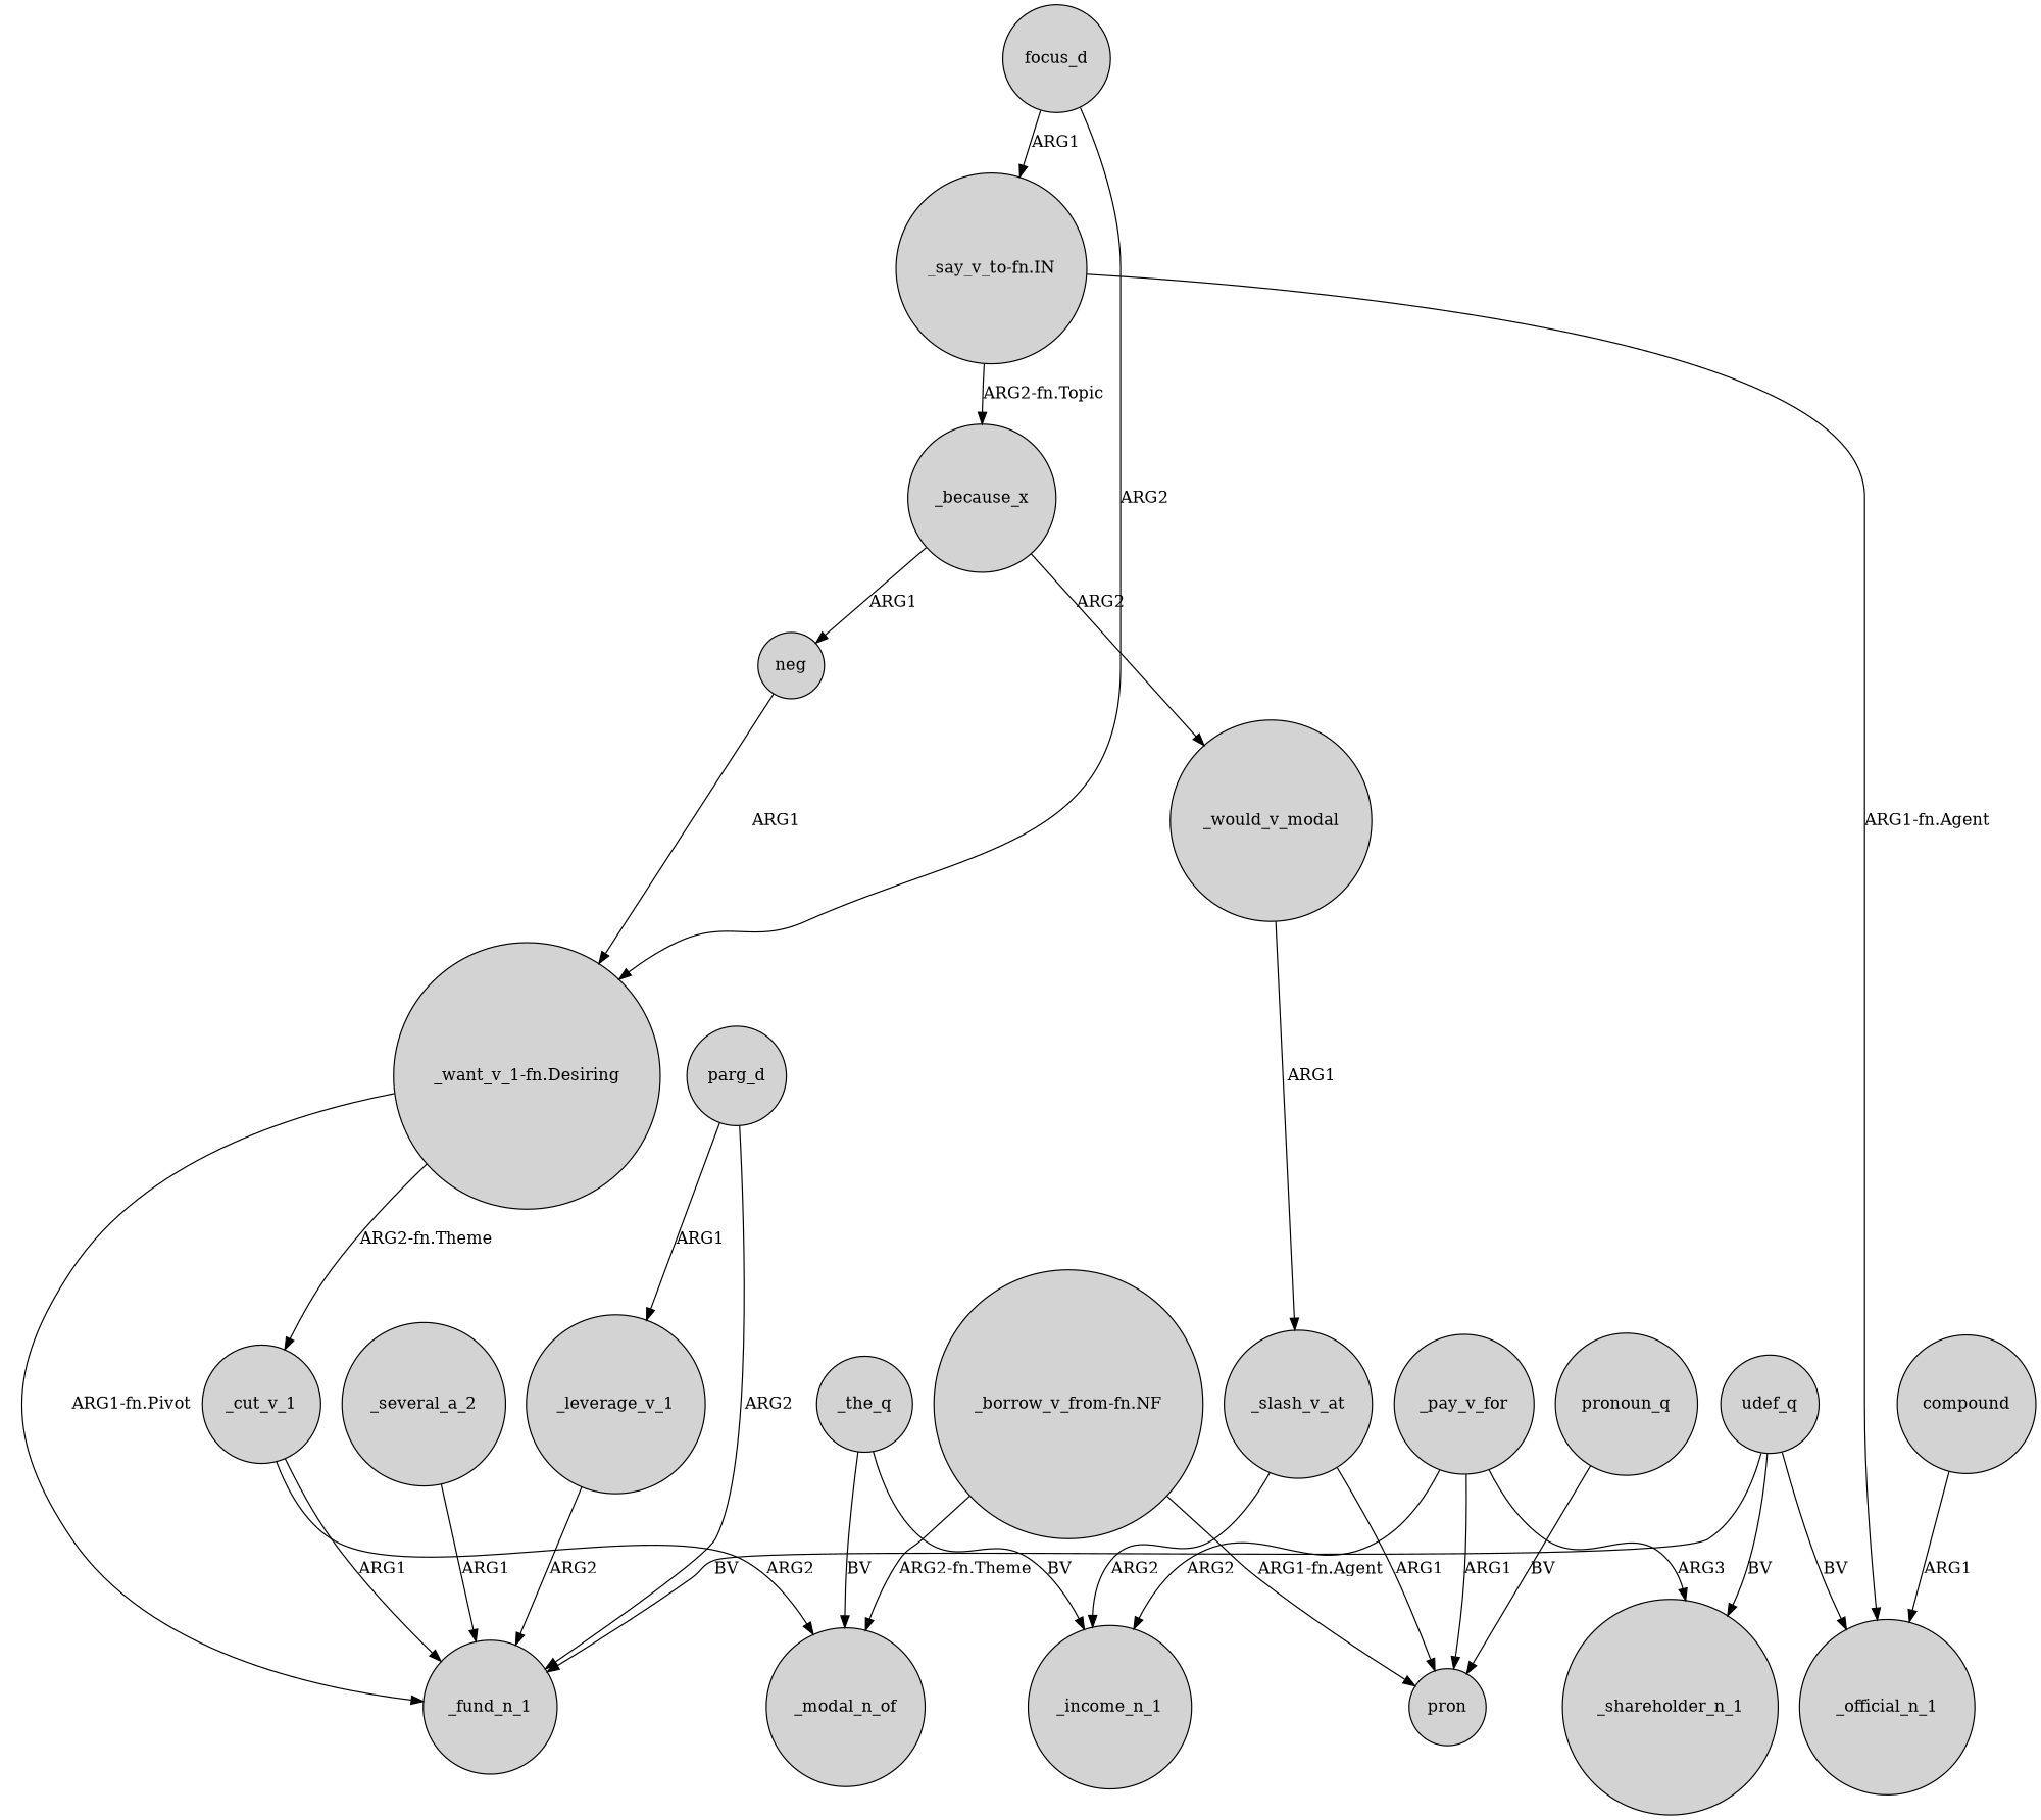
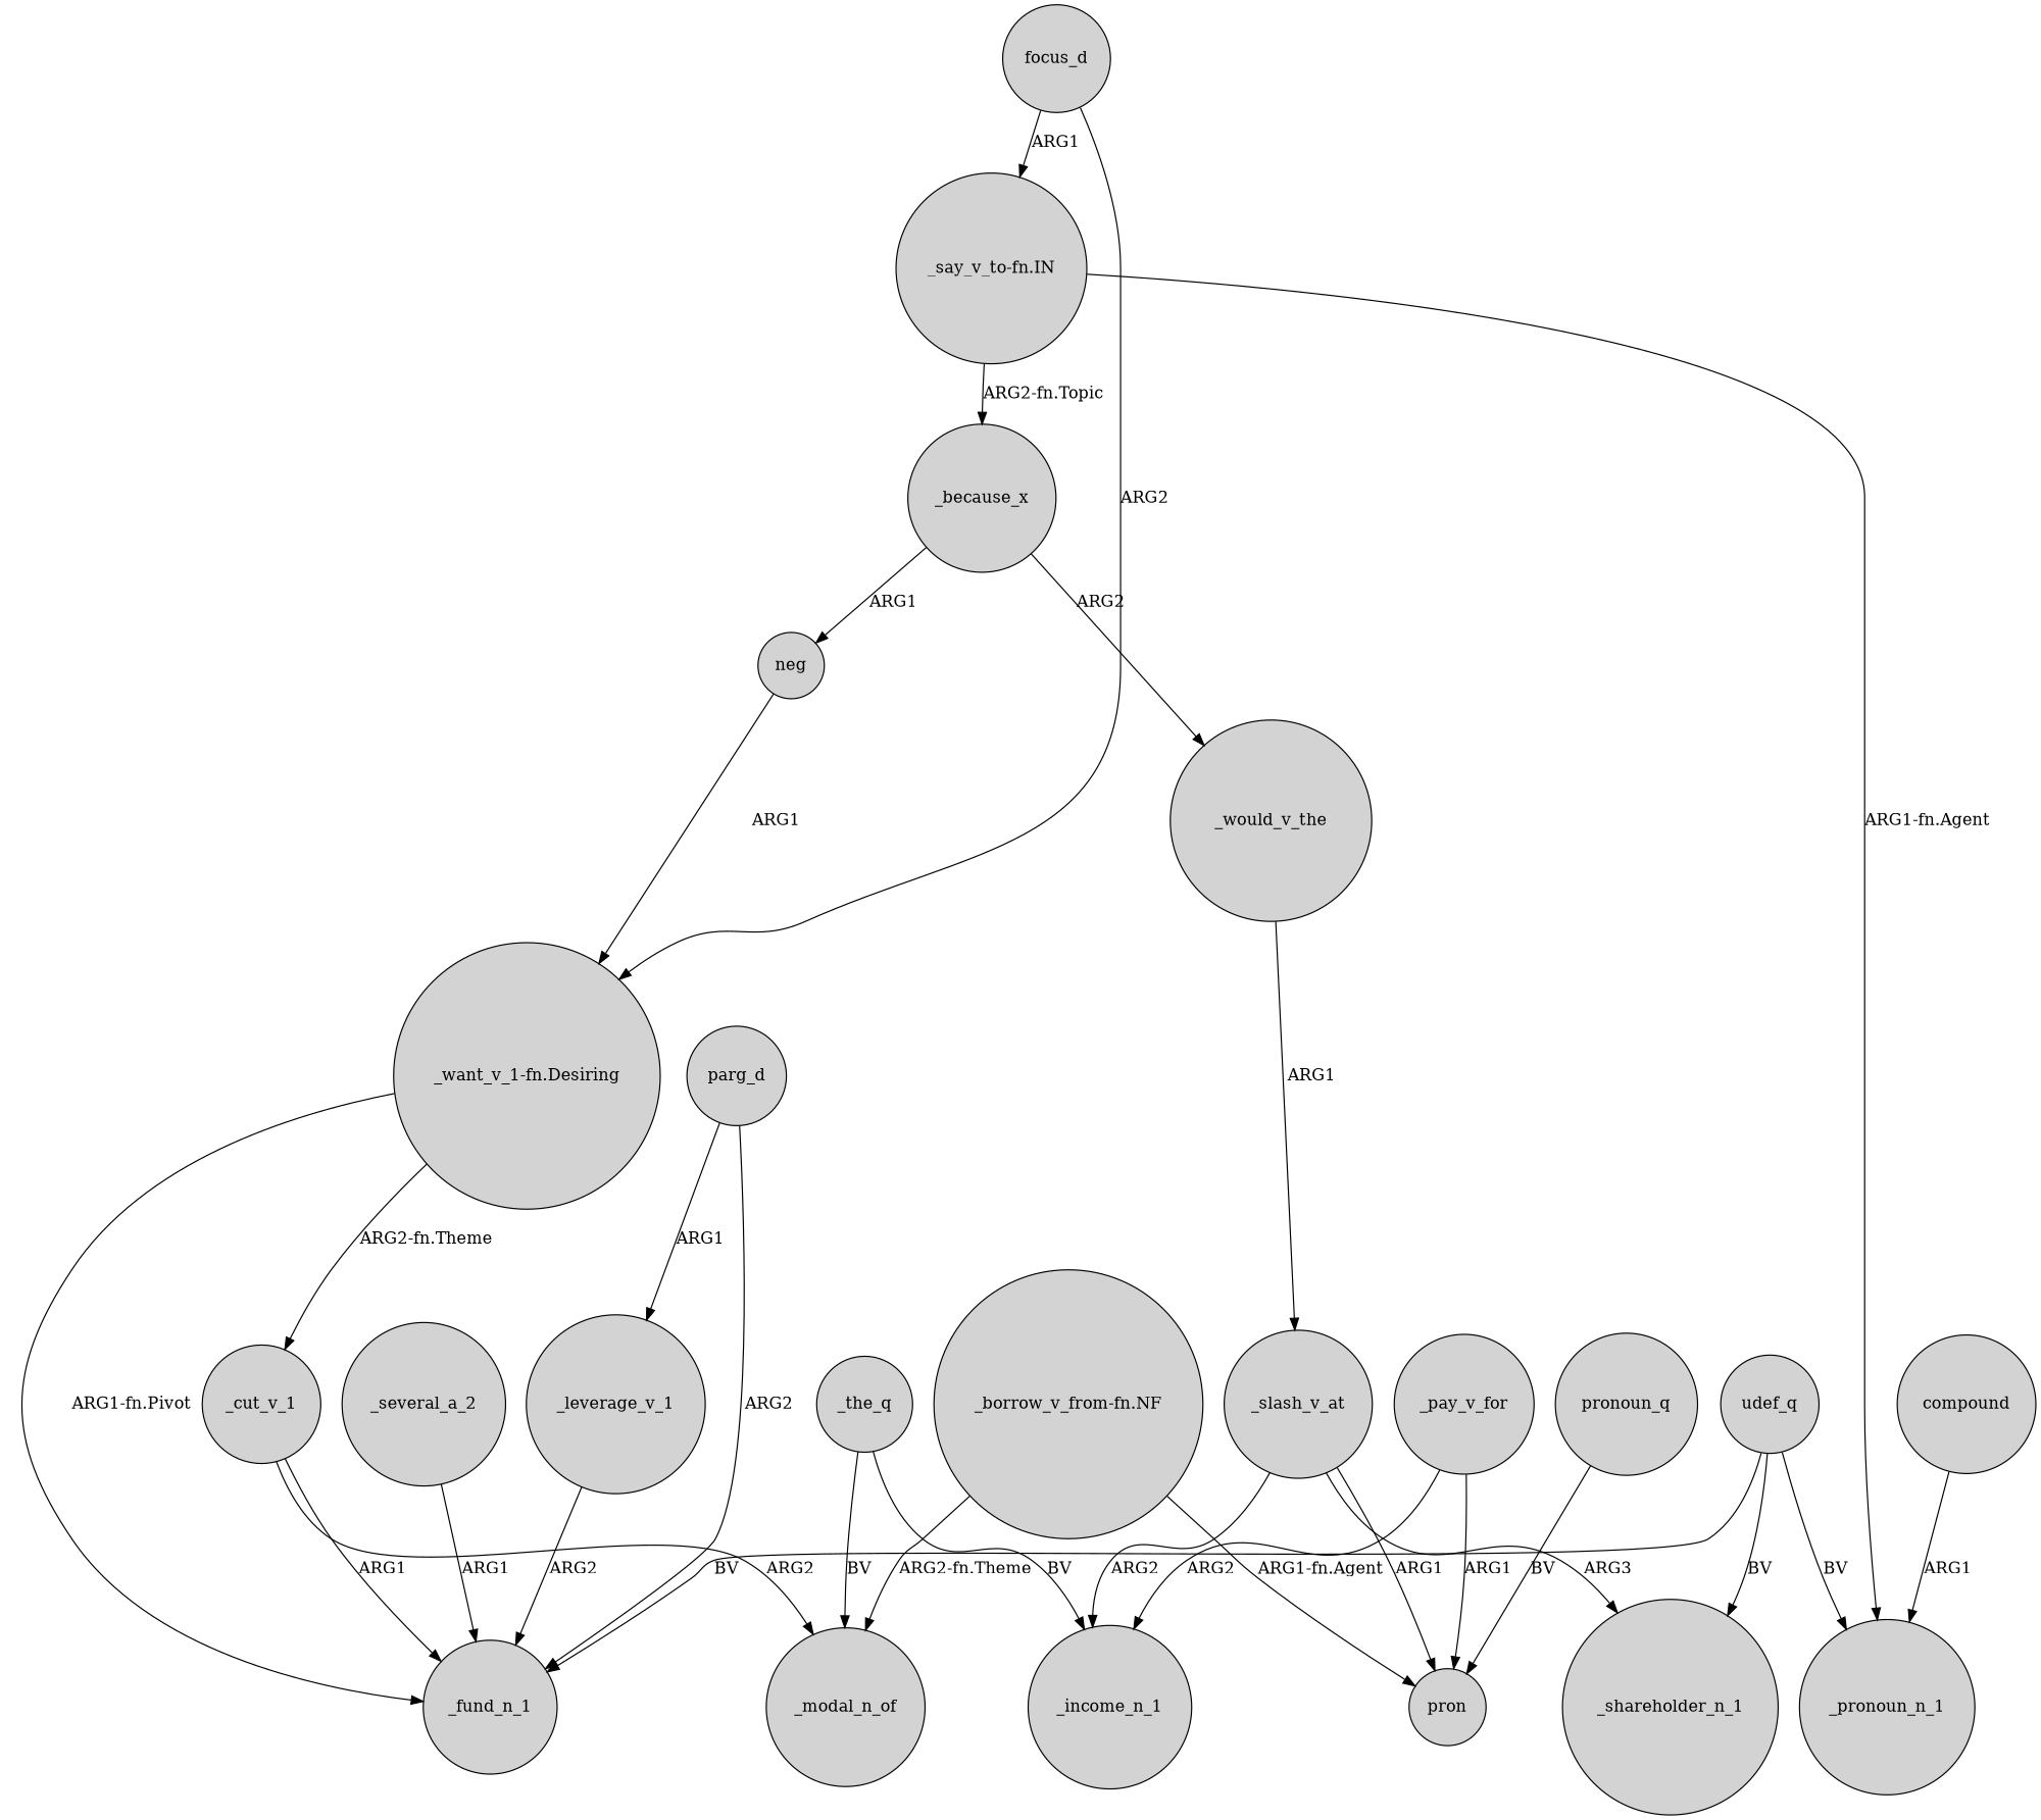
  digraph {
    node [shape=circle style=filled]
    "_want_v_1-fn.Desiring"
    _fund_n_1
    _cut_v_1
    n4 [label=_modal_n_of]
    _slash_v_at
    _income_n_1
    pron
    _the_q
-   _would_v_modal
+   _would_v_modal [label=_would_v_the]
    n10 [label=_several_a_2]
    _leverage_v_1
    "_say_v_to-fn.IN"
-   _official_n_1
+   _official_n_1 [label=_pronoun_n_1]
    _because_x
    neg
    _pay_v_for
    _shareholder_n_1
    compound
    parg_d
    udef_q
    pronoun_q
    focus_d
    "_borrow_v_from-fn.NF"
    "_want_v_1-fn.Desiring" -> _fund_n_1 [label="ARG1-fn.Pivot"]
    "_want_v_1-fn.Desiring" -> _cut_v_1 [label="ARG2-fn.Theme"]
    _cut_v_1 -> _fund_n_1 [label=ARG1]
    _cut_v_1 -> n4 [label=ARG2]
    _slash_v_at -> _income_n_1 [label=ARG2]
    _slash_v_at -> pron [label=ARG1]
    _the_q -> n4 [label=BV]
    _the_q -> _income_n_1 [label=BV]
    _would_v_modal -> _slash_v_at [label=ARG1]
    n10 -> _fund_n_1 [label=ARG1]
    _leverage_v_1 -> _fund_n_1 [label=ARG2]
    "_say_v_to-fn.IN" -> _official_n_1 [label="ARG1-fn.Agent"]
    "_say_v_to-fn.IN" -> _because_x [label="ARG2-fn.Topic"]
    _because_x -> _would_v_modal [label=ARG2]
    _because_x -> neg [label=ARG1]
    neg -> "_want_v_1-fn.Desiring" [label=ARG1]
    _pay_v_for -> _income_n_1 [label=ARG2]
    _pay_v_for -> pron [label=ARG1]
-   _pay_v_for -> _shareholder_n_1 [label=ARG3]
+   _slash_v_at -> _shareholder_n_1 [label=ARG3]
    compound -> _official_n_1 [label=ARG1]
    parg_d -> _fund_n_1 [label=ARG2]
    parg_d -> _leverage_v_1 [label=ARG1]
    udef_q -> _fund_n_1 [label=BV]
    udef_q -> _official_n_1 [label=BV]
    udef_q -> _shareholder_n_1 [label=BV]
    pronoun_q -> pron [label=BV]
    focus_d -> "_want_v_1-fn.Desiring" [label=ARG2]
    focus_d -> "_say_v_to-fn.IN" [label=ARG1]
    "_borrow_v_from-fn.NF" -> n4 [label="ARG2-fn.Theme"]
    "_borrow_v_from-fn.NF" -> pron [label="ARG1-fn.Agent"]
  }
